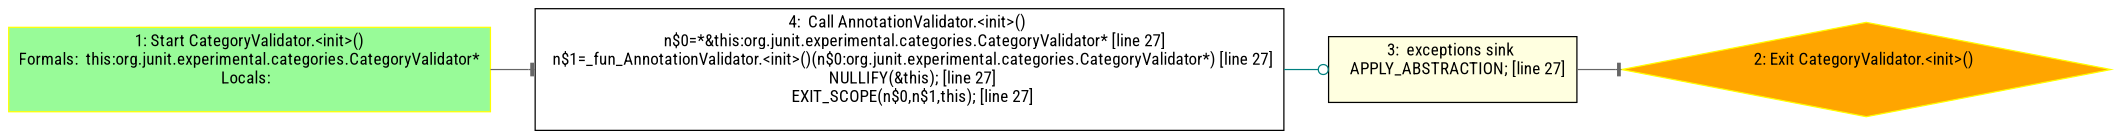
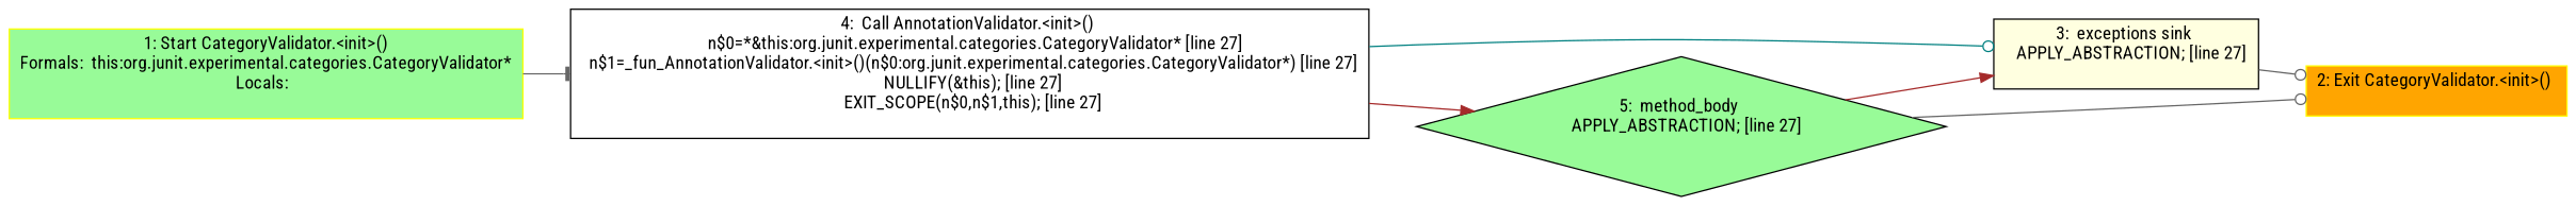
  digraph {
    fontname="Roboto Condensed"
    rankdir=LR
    node [fillcolor=palegreen fontname="Roboto Condensed" shape=box style=filled]
    edge [arrowhead=tee color=gray40 fontname="Roboto Condensed"]
    n1 [color=yellow label="1: Start CategoryValidator.<init>()\nFormals:  this:org.junit.experimental.categories.CategoryValidator*\nLocals:  \n  "]
    n2 [fillcolor=white label="4:  Call AnnotationValidator.<init>() \n   n$0=*&this:org.junit.experimental.categories.CategoryValidator* [line 27]\n  n$1=_fun_AnnotationValidator.<init>()(n$0:org.junit.experimental.categories.CategoryValidator*) [line 27]\n  NULLIFY(&this); [line 27]\n  EXIT_SCOPE(n$0,n$1,this); [line 27]\n "]
    n3 [fillcolor=lightyellow label="3:  exceptions sink \n   APPLY_ABSTRACTION; [line 27]\n "]
-   n5 [color=yellow fillcolor=orange label="2: Exit CategoryValidator.<init>() \n  " shape=diamond]
+   n4 [label="5:  method_body \n   APPLY_ABSTRACTION; [line 27]\n " shape=diamond]
+   n5 [color=yellow fillcolor=orange label="2: Exit CategoryValidator.<init>() \n  "]
    n1 -> n2
    n2 -> n3 [arrowhead=odot color=teal]
-   n3 -> n5
+   n2 -> n4 [arrowhead=normal color=brown]
+   n3 -> n5 [arrowhead=odot]
+   n4 -> n3 [arrowhead=normal color=brown]
+   n4 -> n5 [arrowhead=odot]
  }
